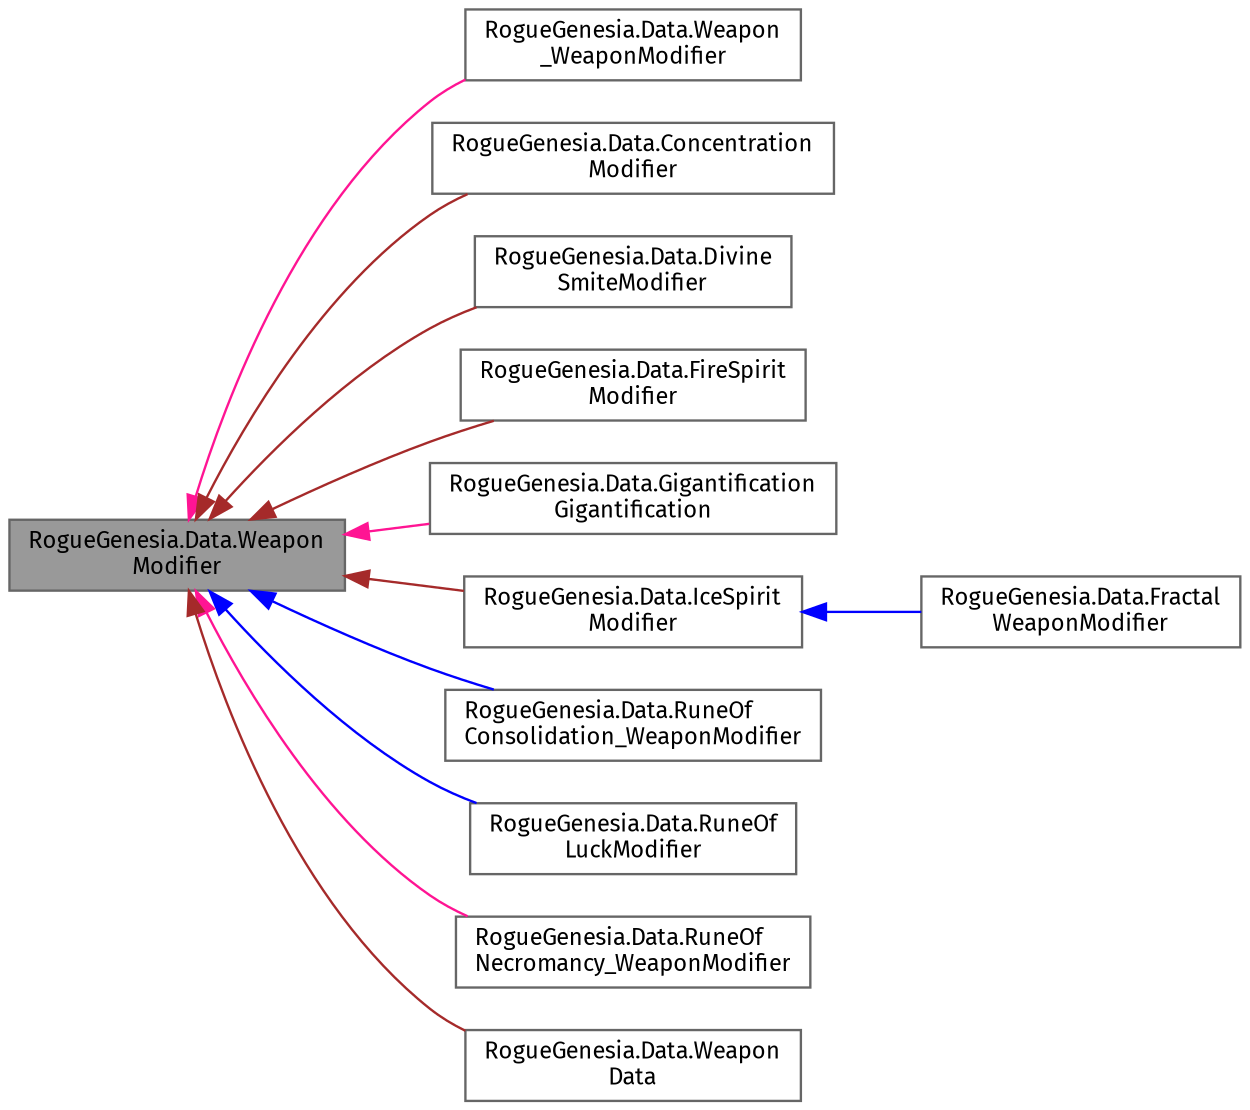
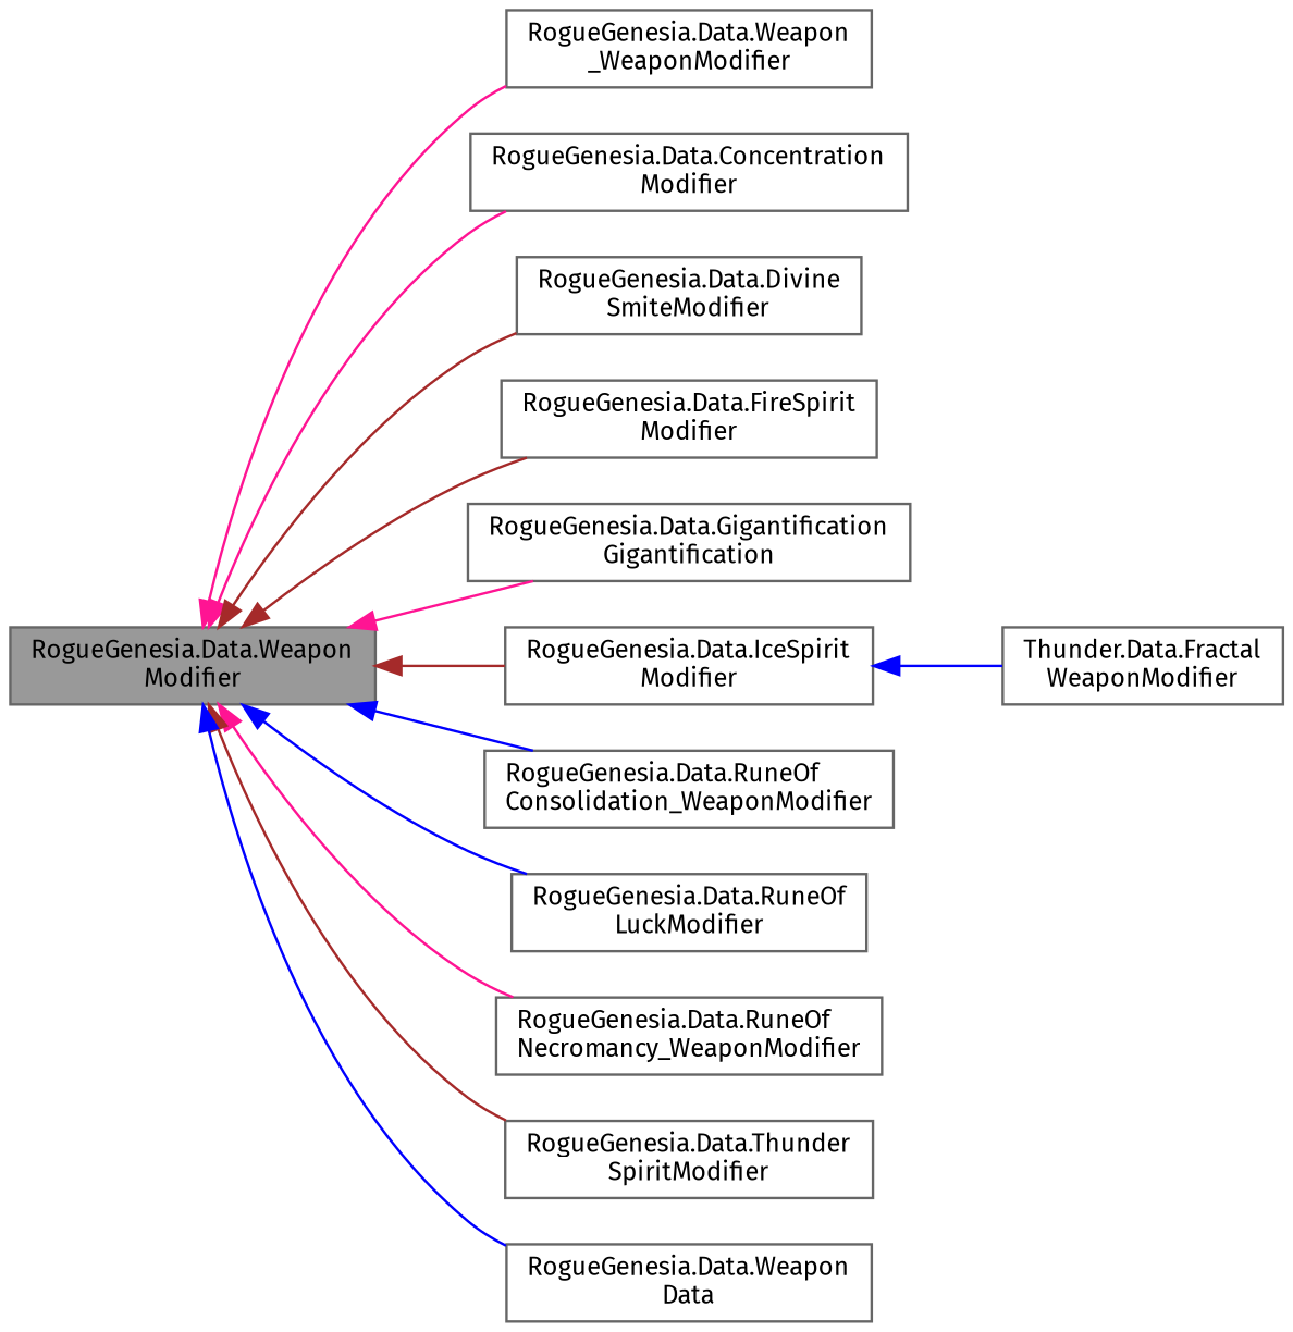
  digraph {
    fontname="Fira Sans"
    rankdir=LR
    node [color=gray40 fillcolor=white fontname="Fira Sans" fontsize=10 shape=box style=filled]
    edge [color=brown dir=back fontname="Fira Sans" fontsize=10 labelfontname=Helvetica labelfontsize=10 style=solid]
    n1 [fillcolor=grey60 fontcolor=black height=0.2 label="RogueGenesia.Data.Weapon\lModifier" width=0.4]
    n2 [height=0.2 label="RogueGenesia.Data.Weapon\l_WeaponModifier" width=0.4]
    n3 [height=0.2 label="RogueGenesia.Data.Concentration\lModifier" width=0.4]
    n4 [height=0.2 label="RogueGenesia.Data.Divine\lSmiteModifier" width=0.4]
    n5 [height=0.2 label="RogueGenesia.Data.FireSpirit\lModifier" width=0.4]
    n6 [height=0.2 label="RogueGenesia.Data.Gigantification\lGigantification" width=0.4]
    n7 [height=0.2 label="RogueGenesia.Data.IceSpirit\lModifier" width=0.4]
    n8 [height=0.2 label="RogueGenesia.Data.RuneOf\lConsolidation_WeaponModifier" width=0.4]
    n9 [height=0.2 label="RogueGenesia.Data.RuneOf\lLuckModifier" width=0.4]
    n10 [height=0.2 label="RogueGenesia.Data.RuneOf\lNecromancy_WeaponModifier" width=0.4]
+   n11 [height=0.2 label="RogueGenesia.Data.Thunder\lSpiritModifier" width=0.4]
    n12 [height=0.2 label="RogueGenesia.Data.Weapon\lData" width=0.4]
-   n13 [height=0.2 label="RogueGenesia.Data.Fractal\lWeaponModifier" width=0.4]
+   n13 [height=0.2 label="Thunder.Data.Fractal\lWeaponModifier" width=0.4]
    n1 -> n2 [color=deeppink]
-   n1 -> n3
+   n1 -> n3 [color=deeppink]
    n1 -> n4
    n1 -> n5
    n1 -> n6 [color=deeppink]
    n1 -> n7
    n1 -> n8 [color=blue]
    n1 -> n9 [color=blue]
    n1 -> n10 [color=deeppink]
-   n1 -> n12
+   n1 -> n11
+   n1 -> n12 [color=blue]
    n7 -> n13 [color=blue]
  }
